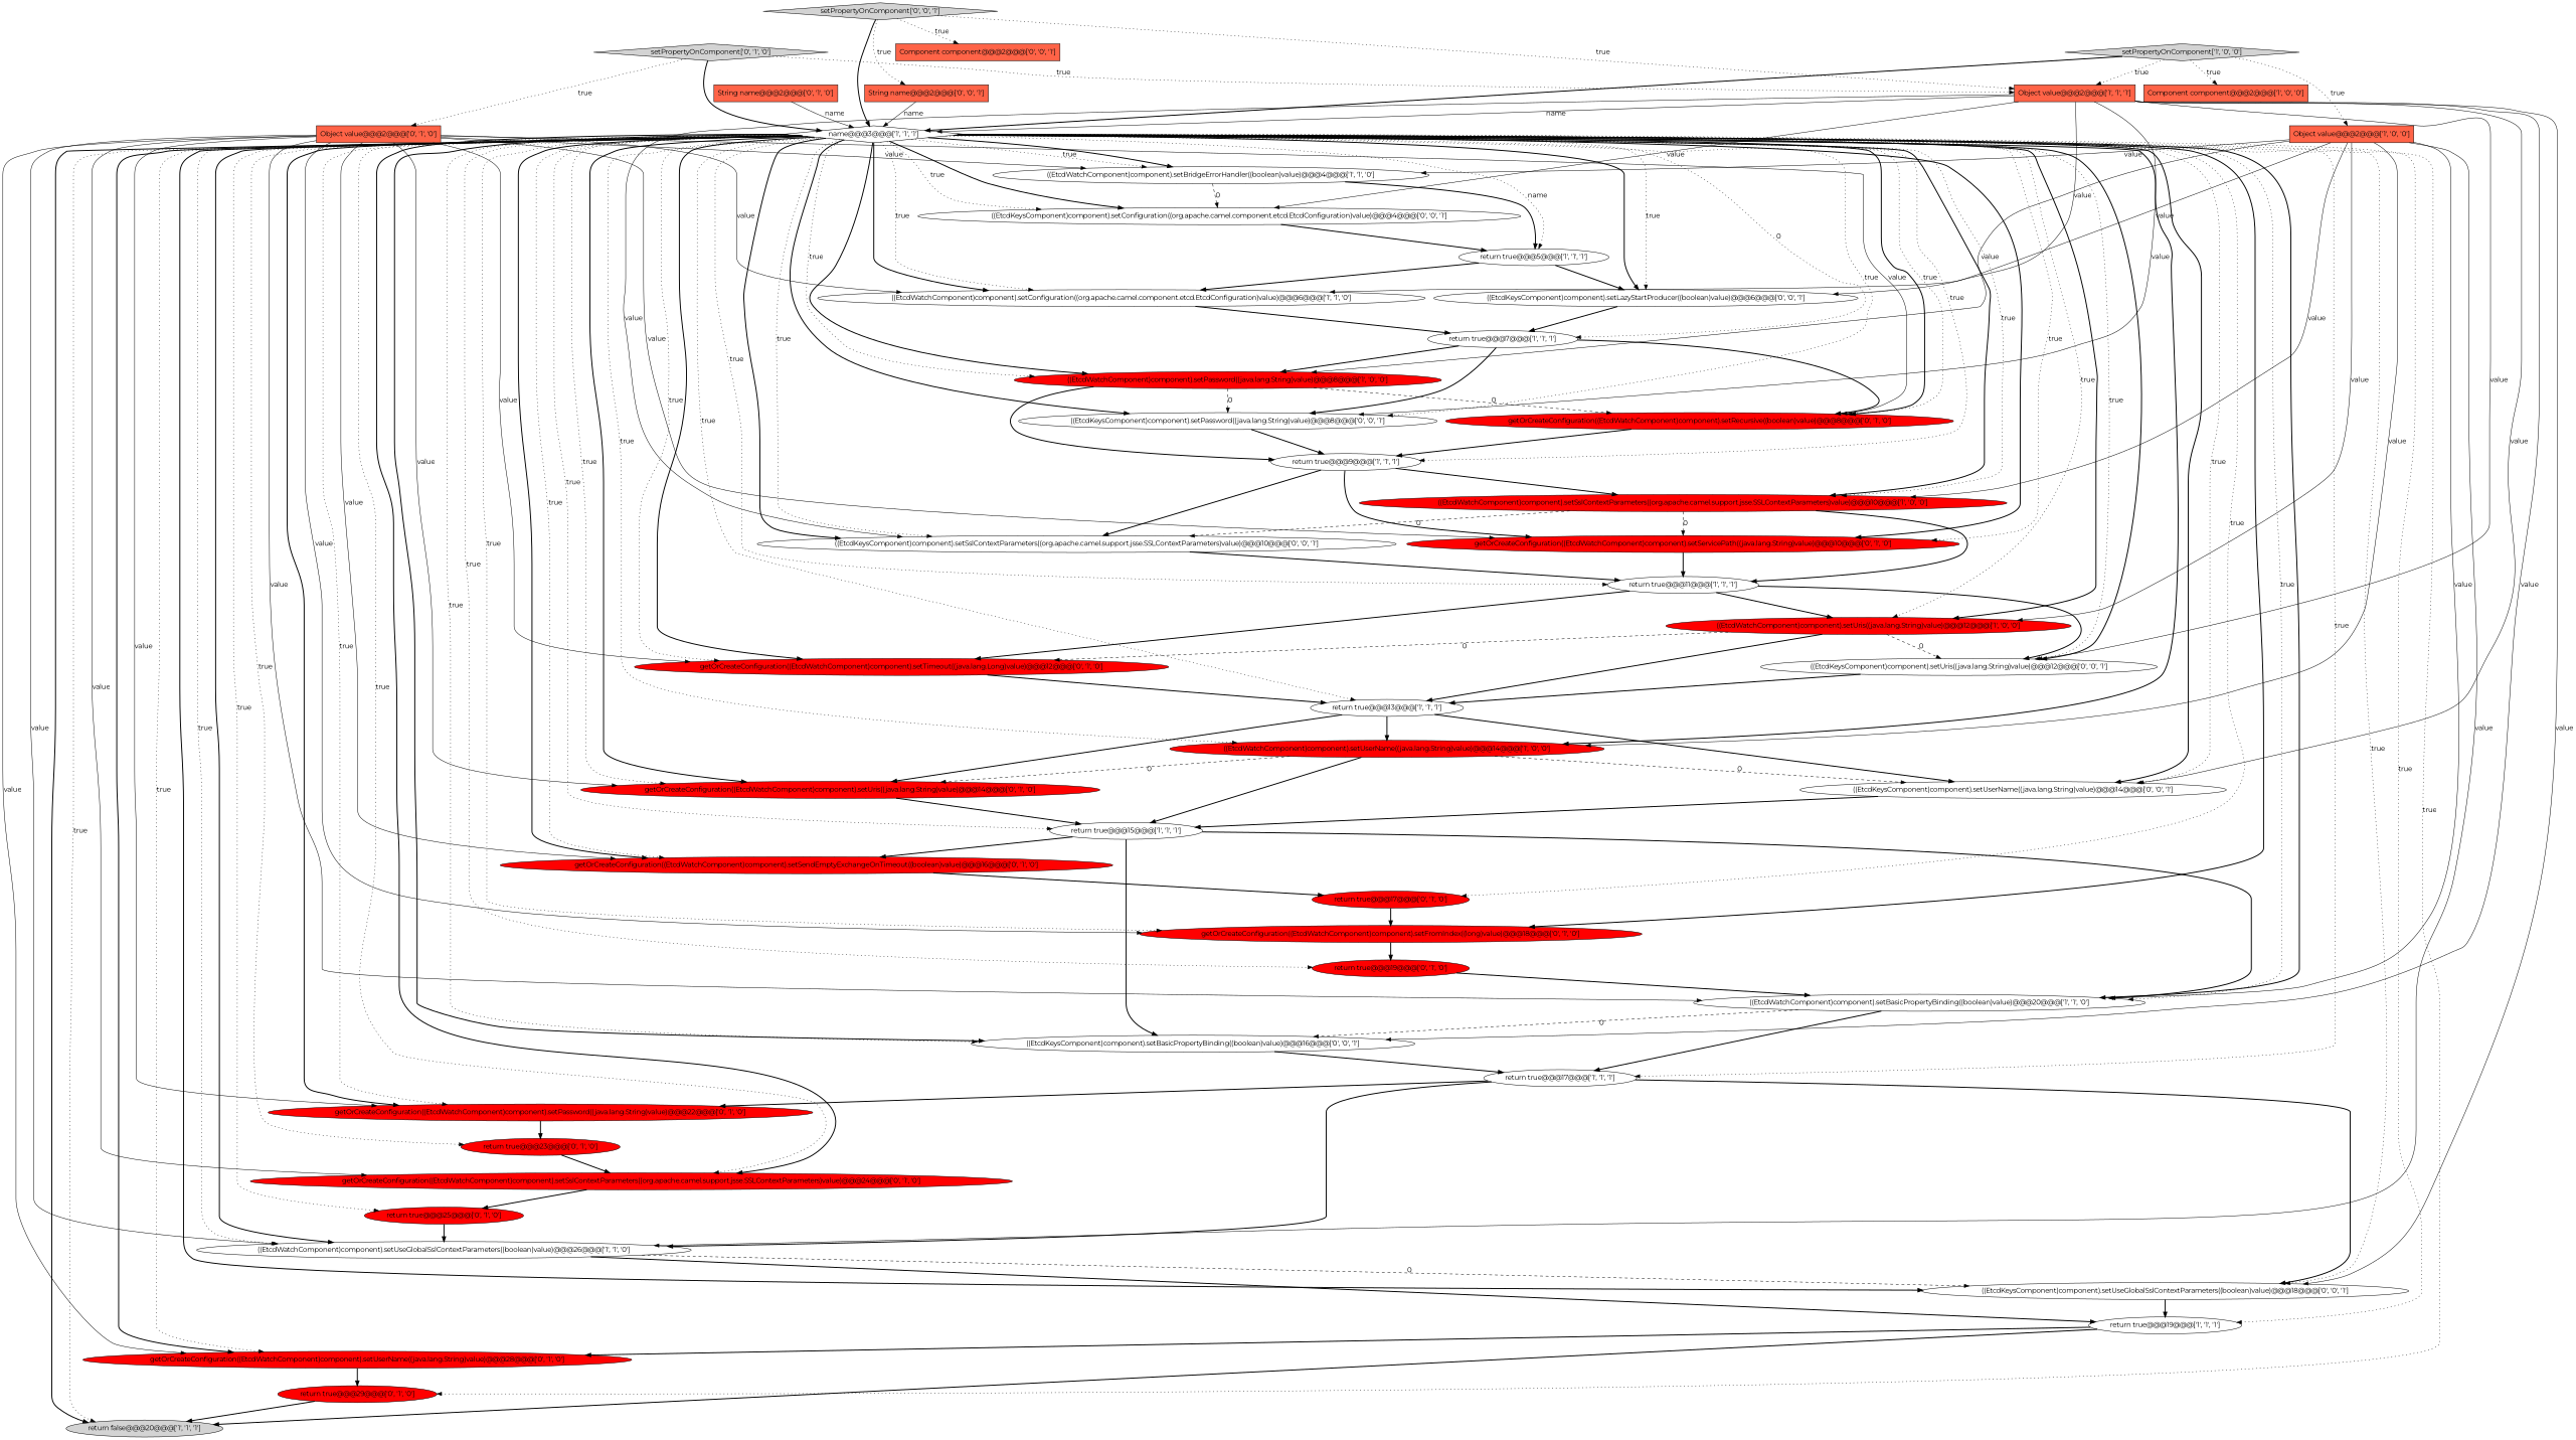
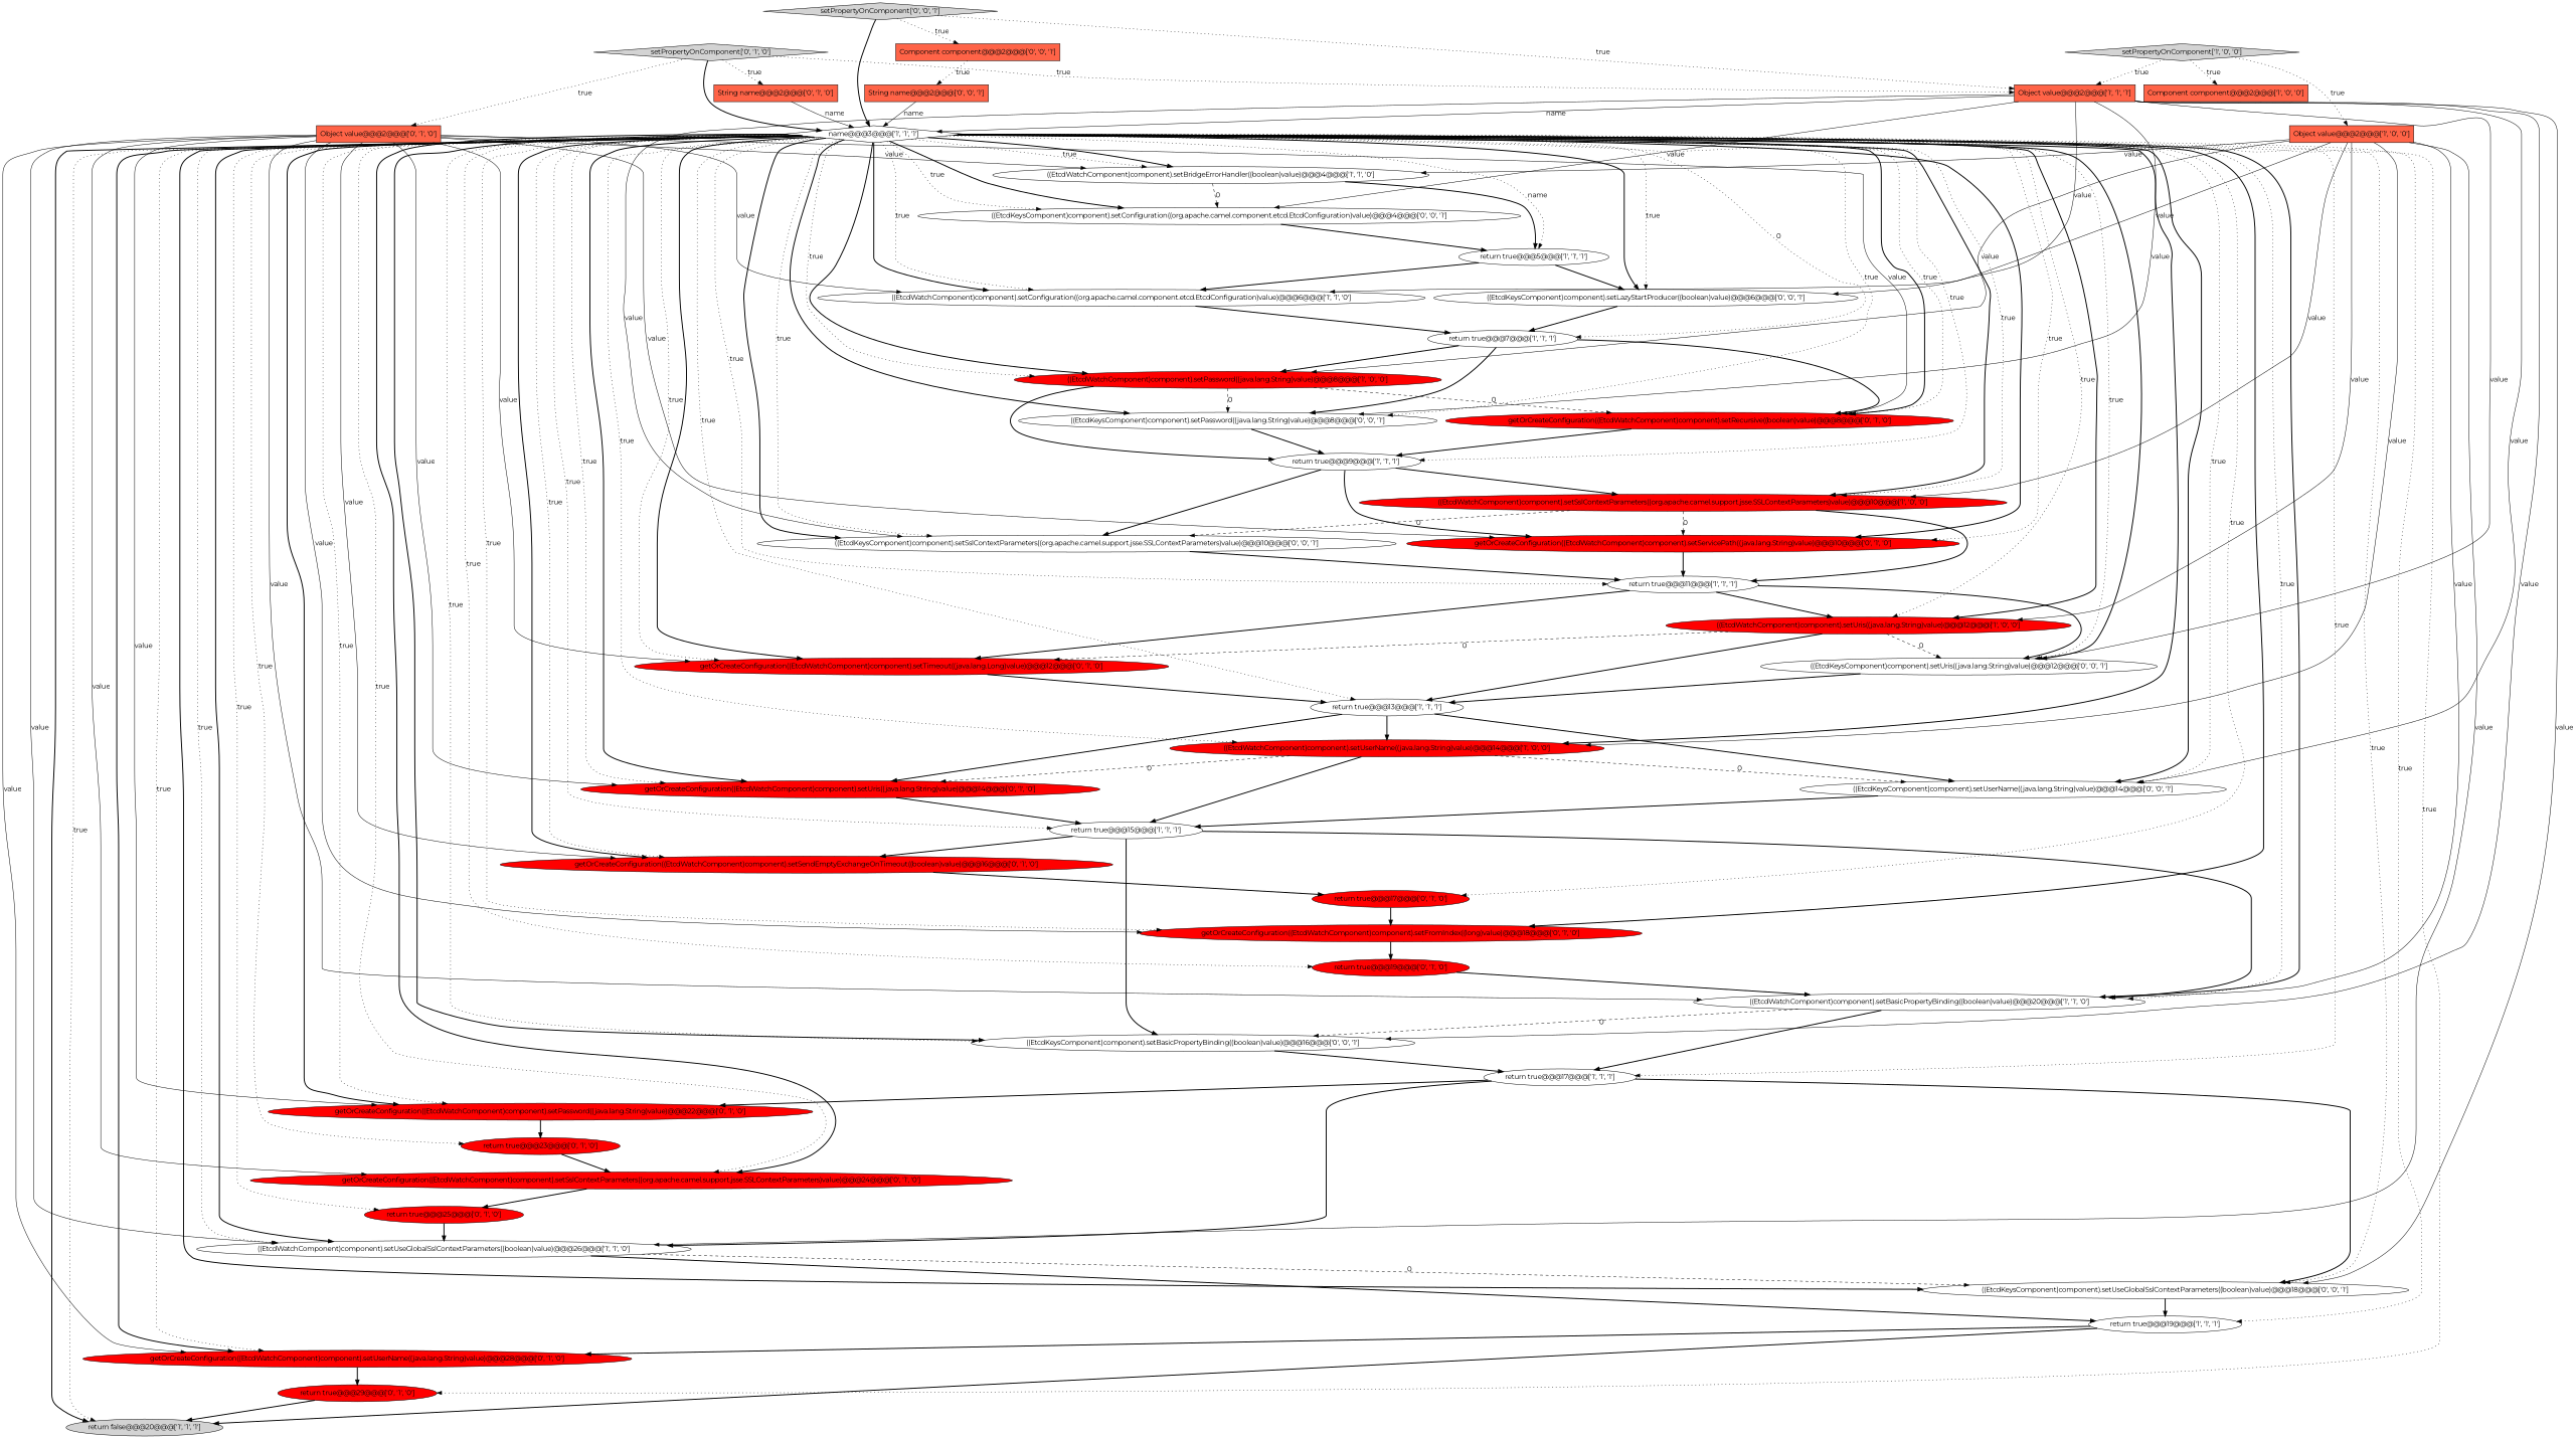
  digraph {
    fontname=Montserrat
    node [fillcolor=white fontname=Montserrat shape=ellipse style=filled]
    edge [fontname=Montserrat style=bold]
    n1 [label="name@@@3@@@['1', '1', '1']" shape=diamond]
    n2 [label="((EtcdWatchComponent)component).setBridgeErrorHandler((boolean)value)@@@4@@@['1', '1', '0']"]
    n3 [fillcolor=red label="return true@@@23@@@['0', '1', '0']"]
    n4 [label="((EtcdKeysComponent)component).setPassword((java.lang.String)value)@@@8@@@['0', '0', '1']"]
    n5 [label="return true@@@13@@@['1', '1', '1']"]
    n6 [label="return true@@@19@@@['1', '1', '1']"]
    n7 [fillcolor=red label="((EtcdWatchComponent)component).setPassword((java.lang.String)value)@@@8@@@['1', '0', '0']"]
    n8 [label="return true@@@17@@@['1', '1', '1']"]
    n9 [fillcolor=red label="getOrCreateConfiguration((EtcdWatchComponent)component).setPassword((java.lang.String)value)@@@22@@@['0', '1', '0']"]
    n10 [label="return true@@@15@@@['1', '1', '1']"]
    n11 [label="((EtcdWatchComponent)component).setUseGlobalSslContextParameters((boolean)value)@@@26@@@['1', '1', '0']"]
    n12 [fillcolor=red label="getOrCreateConfiguration((EtcdWatchComponent)component).setUserName((java.lang.String)value)@@@28@@@['0', '1', '0']"]
    n13 [label="return true@@@7@@@['1', '1', '1']"]
    n14 [label="((EtcdKeysComponent)component).setBasicPropertyBinding((boolean)value)@@@16@@@['0', '0', '1']"]
    n15 [label="((EtcdKeysComponent)component).setUserName((java.lang.String)value)@@@14@@@['0', '0', '1']"]
    n16 [fillcolor=lightgray label="return false@@@20@@@['1', '1', '1']"]
    n17 [fillcolor=red label="((EtcdWatchComponent)component).setUserName((java.lang.String)value)@@@14@@@['1', '0', '0']"]
    n18 [label="((EtcdWatchComponent)component).setConfiguration((org.apache.camel.component.etcd.EtcdConfiguration)value)@@@6@@@['1', '1', '0']"]
    n19 [label="return true@@@5@@@['1', '1', '1']"]
    n20 [fillcolor=red label="getOrCreateConfiguration((EtcdWatchComponent)component).setServicePath((java.lang.String)value)@@@10@@@['0', '1', '0']"]
    n21 [label="((EtcdKeysComponent)component).setConfiguration((org.apache.camel.component.etcd.EtcdConfiguration)value)@@@4@@@['0', '0', '1']"]
    n22 [fillcolor=red label="return true@@@19@@@['0', '1', '0']"]
    n23 [fillcolor=red label="getOrCreateConfiguration((EtcdWatchComponent)component).setRecursive((boolean)value)@@@8@@@['0', '1', '0']"]
    n24 [label="((EtcdKeysComponent)component).setUseGlobalSslContextParameters((boolean)value)@@@18@@@['0', '0', '1']"]
    n25 [fillcolor=red label="getOrCreateConfiguration((EtcdWatchComponent)component).setTimeout((java.lang.Long)value)@@@12@@@['0', '1', '0']"]
    n26 [fillcolor=red label="((EtcdWatchComponent)component).setSslContextParameters((org.apache.camel.support.jsse.SSLContextParameters)value)@@@10@@@['1', '0', '0']"]
    n27 [label="((EtcdWatchComponent)component).setBasicPropertyBinding((boolean)value)@@@20@@@['1', '1', '0']"]
    n28 [fillcolor=red label="((EtcdWatchComponent)component).setUris((java.lang.String)value)@@@12@@@['1', '0', '0']"]
    n29 [label="((EtcdKeysComponent)component).setSslContextParameters((org.apache.camel.support.jsse.SSLContextParameters)value)@@@10@@@['0', '0', '1']"]
    n30 [fillcolor=red label="getOrCreateConfiguration((EtcdWatchComponent)component).setSendEmptyExchangeOnTimeout((boolean)value)@@@16@@@['0', '1', '0']"]
    n31 [fillcolor=red label="return true@@@17@@@['0', '1', '0']"]
    n32 [label="return true@@@9@@@['1', '1', '1']"]
    n33 [fillcolor=red label="return true@@@25@@@['0', '1', '0']"]
    n34 [fillcolor=red label="getOrCreateConfiguration((EtcdWatchComponent)component).setUris((java.lang.String)value)@@@14@@@['0', '1', '0']"]
    n35 [label="((EtcdKeysComponent)component).setUris((java.lang.String)value)@@@12@@@['0', '0', '1']"]
    n36 [label="return true@@@11@@@['1', '1', '1']"]
    n37 [label="((EtcdKeysComponent)component).setLazyStartProducer((boolean)value)@@@6@@@['0', '0', '1']"]
    n38 [fillcolor=red label="return true@@@29@@@['0', '1', '0']"]
    n39 [fillcolor=red label="getOrCreateConfiguration((EtcdWatchComponent)component).setSslContextParameters((org.apache.camel.support.jsse.SSLContextParameters)value)@@@24@@@['0', '1', '0']"]
    n40 [fillcolor=red label="getOrCreateConfiguration((EtcdWatchComponent)component).setFromIndex((long)value)@@@18@@@['0', '1', '0']"]
    n41 [fillcolor=tomato label="Object value@@@2@@@['0', '1', '0']" shape=box]
    n42 [fillcolor=tomato label="String name@@@2@@@['0', '0', '1']" shape=box]
    n43 [fillcolor=tomato label="Component component@@@2@@@['0', '0', '1']" shape=box]
    n44 [fillcolor=tomato label="Component component@@@2@@@['1', '0', '0']" shape=box]
    n45 [fillcolor=lightgray label="setPropertyOnComponent['0', '1', '0']" shape=diamond]
    n46 [fillcolor=tomato label="String name@@@2@@@['0', '1', '0']" shape=box]
    n47 [fillcolor=tomato label="Object value@@@2@@@['1', '1', '1']" shape=box]
    n48 [fillcolor=lightgray label="setPropertyOnComponent['0', '0', '1']" shape=diamond]
    n49 [fillcolor=lightgray label="setPropertyOnComponent['1', '0', '0']" shape=diamond]
    n50 [fillcolor=tomato label="Object value@@@2@@@['1', '0', '0']" shape=box]
    n1 -> n2 [label=true style=dotted]
    n1 -> n2
    n1 -> n3 [label=true style=dotted]
    n1 -> n4 [label=true style=dotted]
    n1 -> n4
    n1 -> n5 [label=true style=dotted]
    n1 -> n6 [label=true style=dotted]
    n1 -> n7
    n1 -> n7 [label=true style=dotted]
    n1 -> n8 [label=true style=dotted]
    n1 -> n9
    n1 -> n9 [label=true style=dotted]
    n1 -> n10 [label=true style=dotted]
    n1 -> n11 [label=true style=dotted]
    n1 -> n11
    n1 -> n12 [label=true style=dotted]
    n1 -> n12
    n1 -> n13 [label=0 style=dotted]
    n1 -> n14 [label=true style=dotted]
    n1 -> n14
    n1 -> n15
    n1 -> n15 [label=true style=dotted]
    n1 -> n16
    n1 -> n16 [label=true style=dotted]
    n1 -> n17 [label=true style=dotted]
    n1 -> n17
    n1 -> n18 [label=true style=dotted]
    n1 -> n18
    n1 -> n19 [label=name style=dotted]
    n1 -> n20 [label=true style=dotted]
    n1 -> n20
    n1 -> n21 [label=true style=dotted]
    n1 -> n21
    n1 -> n22 [label=true style=dotted]
    n1 -> n23
    n1 -> n23 [label=true style=dotted]
    n1 -> n24
    n1 -> n24 [label=true style=dotted]
    n1 -> n25 [label=true style=dotted]
    n1 -> n25
    n1 -> n26
    n1 -> n26 [label=true style=dotted]
    n1 -> n27 [label=true style=dotted]
    n1 -> n27
    n1 -> n28 [label=true style=dotted]
    n1 -> n28
    n1 -> n29
    n1 -> n29 [label=true style=dotted]
    n1 -> n30 [label=true style=dotted]
    n1 -> n30
    n1 -> n31 [label=true style=dotted]
    n1 -> n32 [label=true style=dotted]
    n1 -> n33 [label=true style=dotted]
    n1 -> n34 [label=true style=dotted]
    n1 -> n34
    n1 -> n35 [label=true style=dotted]
    n1 -> n35
    n1 -> n36 [label=true style=dotted]
    n1 -> n37 [label=true style=dotted]
    n1 -> n37
    n1 -> n38 [label=true style=dotted]
    n1 -> n39 [label=true style=dotted]
    n1 -> n39
    n1 -> n40
    n1 -> n40 [label=true style=dotted]
    n2 -> n19
    n2 -> n21 [label=0 style=dashed]
    n3 -> n39
    n4 -> n32
    n5 -> n15
    n5 -> n17
    n5 -> n34
    n6 -> n12
    n6 -> n16
    n7 -> n4 [label=0 style=dashed]
    n7 -> n23 [label=0 style=dashed]
    n7 -> n32
    n8 -> n9
    n8 -> n11
    n8 -> n24
    n9 -> n3
    n10 -> n14
    n10 -> n27
    n10 -> n30
    n11 -> n6
    n11 -> n24 [label=0 style=dashed]
    n12 -> n38
    n13 -> n4
    n13 -> n7
    n13 -> n23
    n14 -> n8
    n15 -> n10
    n17 -> n10
    n17 -> n15 [label=0 style=dashed]
    n17 -> n34 [label=0 style=dashed]
    n18 -> n13
    n19 -> n18
    n19 -> n37
    n20 -> n36
    n21 -> n19
    n22 -> n27
    n23 -> n32
    n24 -> n6
    n25 -> n5
    n26 -> n20 [label=0 style=dashed]
    n26 -> n29 [label=0 style=dashed]
    n26 -> n36
    n27 -> n8
    n27 -> n14 [label=0 style=dashed]
    n28 -> n5
    n28 -> n25 [label=0 style=dashed]
    n28 -> n35 [label=0 style=dashed]
    n29 -> n36
    n30 -> n31
    n31 -> n40
    n32 -> n20
    n32 -> n26
    n32 -> n29
    n33 -> n11
    n34 -> n10
    n35 -> n5
    n36 -> n25
    n36 -> n28
    n36 -> n35
    n37 -> n13
    n38 -> n16
    n39 -> n33
    n40 -> n22
    n41 -> n2 [label=value style=solid]
    n41 -> n9 [label=value style=solid]
    n41 -> n11 [label=value style=solid]
    n41 -> n12 [label=value style=solid]
    n41 -> n18 [label=value style=solid]
    n41 -> n20 [label=value style=solid]
    n41 -> n23 [label=value style=solid]
    n41 -> n25 [label=value style=solid]
    n41 -> n27 [label=value style=solid]
    n41 -> n30 [label=value style=solid]
    n41 -> n34 [label=value style=solid]
    n41 -> n39 [label=value style=solid]
    n41 -> n40 [label=value style=solid]
    n42 -> n1 [label=name style=solid]
    n45 -> n1
    n45 -> n41 [label=true style=dotted]
+   n45 -> n46 [label=true style=dotted]
    n45 -> n47 [label=true style=dotted]
    n46 -> n1 [label=name style=solid]
    n47 -> n1 [label=name style=solid]
    n47 -> n4 [label=value style=solid]
    n47 -> n14 [label=value style=solid]
    n47 -> n15 [label=value style=solid]
    n47 -> n21 [label=value style=solid]
    n47 -> n24 [label=value style=solid]
    n47 -> n29 [label=value style=solid]
    n47 -> n35 [label=value style=solid]
    n47 -> n37 [label=value style=solid]
    n48 -> n1
-   n48 -> n42 [label=true style=dotted]
+   n43 -> n42 [label=true style=dotted]
    n48 -> n43 [label=true style=dotted]
    n48 -> n47 [label=true style=dotted]
-   n49 -> n1
    n49 -> n44 [label=true style=dotted]
    n49 -> n47 [label=true style=dotted]
    n49 -> n50 [label=true style=dotted]
    n50 -> n2 [label=value style=solid]
    n50 -> n7 [label=value style=solid]
    n50 -> n11 [label=value style=solid]
    n50 -> n17 [label=value style=solid]
    n50 -> n18 [label=value style=solid]
    n50 -> n26 [label=value style=solid]
    n50 -> n27 [label=value style=solid]
    n50 -> n28 [label=value style=solid]
  }
